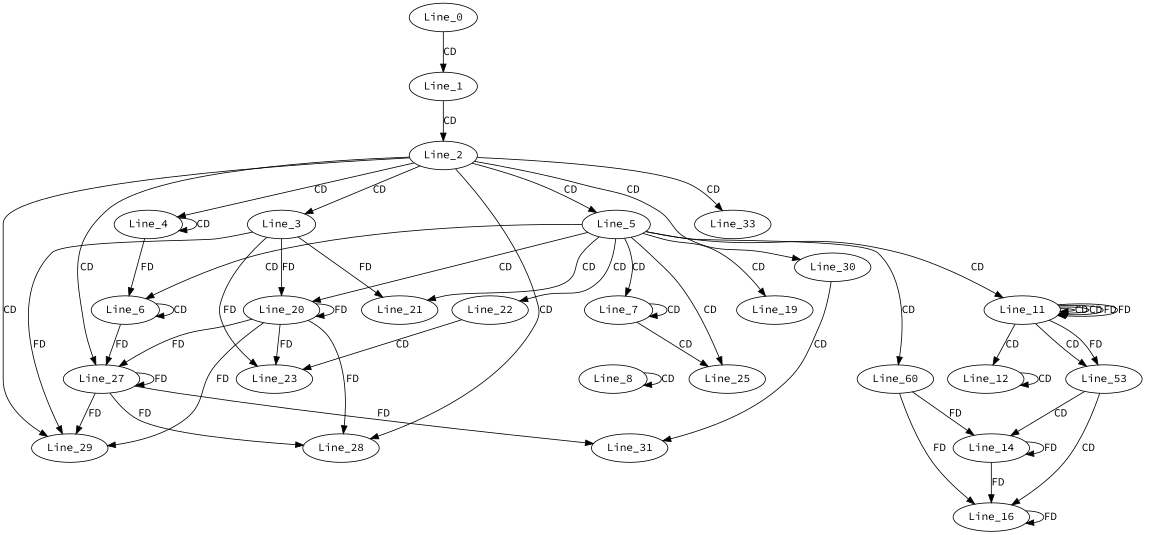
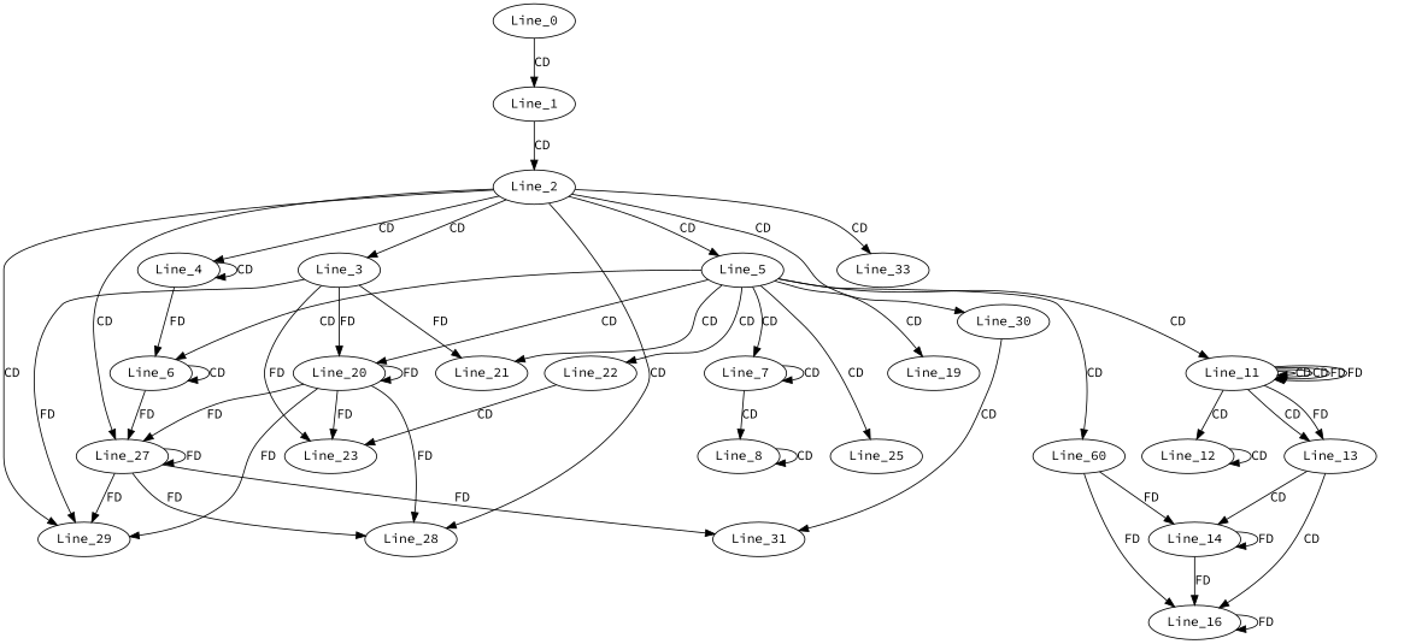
  digraph {
    fontname="Source Code Pro"
    node [fontname="Source Code Pro"]
    edge [fontname="Source Code Pro"]
    Line_0
    Line_1
    Line_2
    Line_3
    Line_4
    Line_5
    Line_27
    Line_28
    Line_29
    Line_30
    Line_33
    Line_20
    Line_21
    Line_23
    Line_6
    Line_7
    n17 [label=Line_60]
    Line_11
    Line_19
    Line_22
    Line_25
    Line_31
    Line_8
    Line_14
    Line_16
    Line_12
-   Line_13 [label=Line_53]
+   Line_13
    Line_0 -> Line_1 [label=CD]
    Line_1 -> Line_2 [label=CD]
    Line_2 -> Line_3 [label=CD]
    Line_2 -> Line_4 [label=CD]
    Line_2 -> Line_5 [label=CD]
    Line_2 -> Line_27 [label=CD]
    Line_2 -> Line_28 [label=CD]
    Line_2 -> Line_29 [label=CD]
    Line_2 -> Line_30 [label=CD]
    Line_2 -> Line_33 [label=CD]
    Line_3 -> Line_29 [label=FD]
    Line_3 -> Line_20 [label=FD]
    Line_3 -> Line_21 [label=FD]
    Line_3 -> Line_23 [label=FD]
    Line_4 -> Line_4 [label=CD]
    Line_4 -> Line_6 [label=FD]
    Line_5 -> Line_20 [label=CD]
    Line_5 -> Line_21 [label=CD]
    Line_5 -> Line_6 [label=CD]
    Line_5 -> Line_7 [label=CD]
    Line_5 -> n17 [label=CD]
    Line_5 -> Line_11 [label=CD]
    Line_5 -> Line_19 [label=CD]
    Line_5 -> Line_22 [label=CD]
    Line_5 -> Line_25 [label=CD]
    Line_27 -> Line_27 [label=FD]
    Line_27 -> Line_28 [label=FD]
    Line_27 -> Line_29 [label=FD]
    Line_27 -> Line_31 [label=FD]
    Line_30 -> Line_31 [label=CD]
    Line_20 -> Line_27 [label=FD]
    Line_20 -> Line_28 [label=FD]
    Line_20 -> Line_29 [label=FD]
    Line_20 -> Line_20 [label=FD]
    Line_20 -> Line_23 [label=FD]
    Line_6 -> Line_27 [label=FD]
    Line_6 -> Line_6 [label=CD]
    Line_7 -> Line_7 [label=CD]
-   Line_7 -> Line_25 [label=CD]
+   Line_7 -> Line_8 [label=CD]
    n17 -> Line_14 [label=FD]
    n17 -> Line_16 [label=FD]
    Line_11 -> Line_11 [label=CD]
    Line_11 -> Line_11 [label=CD]
    Line_11 -> Line_11 [label=FD]
    Line_11 -> Line_11 [label=FD]
    Line_11 -> Line_12 [label=CD]
    Line_11 -> Line_13 [label=CD]
    Line_11 -> Line_13 [label=FD]
    Line_22 -> Line_23 [label=CD]
    Line_8 -> Line_8 [label=CD]
    Line_14 -> Line_14 [label=FD]
    Line_14 -> Line_16 [label=FD]
    Line_16 -> Line_16 [label=FD]
    Line_12 -> Line_12 [label=CD]
    Line_13 -> Line_14 [label=CD]
    Line_13 -> Line_16 [label=CD]
  }
